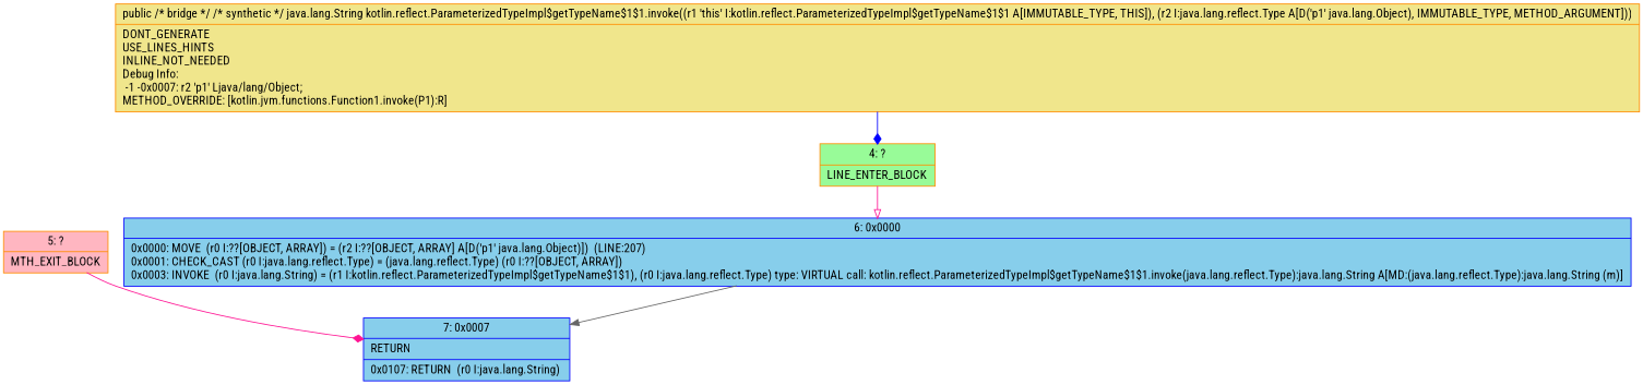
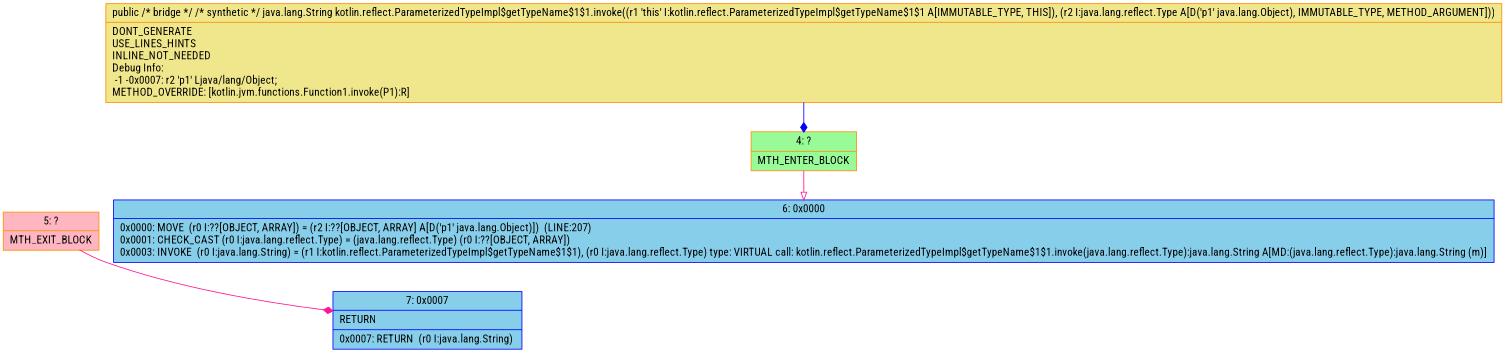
  digraph {
    fontname="Roboto Condensed"
    node [color=darkorange fillcolor=skyblue fontname="Roboto Condensed" shape=record style=filled]
    edge [arrowhead=diamond color=deeppink fontname="Roboto Condensed"]
-   n1 [fillcolor=palegreen label="{4\:\ ?|LINE_ENTER_BLOCK\l}"]
+   n1 [fillcolor=palegreen label="{4\:\ ?|MTH_ENTER_BLOCK\l}"]
    n2 [color=blue label="{6\:\ 0x0000|0x0000: MOVE  (r0 I:??[OBJECT, ARRAY]) = (r2 I:??[OBJECT, ARRAY] A[D('p1' java.lang.Object)])  (LINE:207)\l0x0001: CHECK_CAST (r0 I:java.lang.reflect.Type) = (java.lang.reflect.Type) (r0 I:??[OBJECT, ARRAY]) \l0x0003: INVOKE  (r0 I:java.lang.String) = (r1 I:kotlin.reflect.ParameterizedTypeImpl$getTypeName$1$1), (r0 I:java.lang.reflect.Type) type: VIRTUAL call: kotlin.reflect.ParameterizedTypeImpl$getTypeName$1$1.invoke(java.lang.reflect.Type):java.lang.String A[MD:(java.lang.reflect.Type):java.lang.String (m)]\l}"]
-   n3 [color=blue label="{7\:\ 0x0007|RETURN\l|0x0107: RETURN  (r0 I:java.lang.String) \l}"]
+   n3 [color=blue label="{7\:\ 0x0007|RETURN\l|0x0007: RETURN  (r0 I:java.lang.String) \l}"]
    n4 [fillcolor=lightpink label="{5\:\ ?|MTH_EXIT_BLOCK\l}"]
    n5 [fillcolor=khaki label="{public \/* bridge *\/ \/* synthetic *\/ java.lang.String kotlin.reflect.ParameterizedTypeImpl$getTypeName$1$1.invoke((r1 'this' I:kotlin.reflect.ParameterizedTypeImpl$getTypeName$1$1 A[IMMUTABLE_TYPE, THIS]), (r2 I:java.lang.reflect.Type A[D('p1' java.lang.Object), IMMUTABLE_TYPE, METHOD_ARGUMENT]))  | DONT_GENERATE\lUSE_LINES_HINTS\lINLINE_NOT_NEEDED\lDebug Info:\l  \-1 \-0x0007: r2 'p1' Ljava\/lang\/Object;\lMETHOD_OVERRIDE: [kotlin.jvm.functions.Function1.invoke(P1):R]\l}"]
    n1 -> n2 [arrowhead=onormal]
-   n2 -> n3 [arrowhead=normal color=gray40]
    n4 -> n3
    n5 -> n1 [color=blue]
  }
